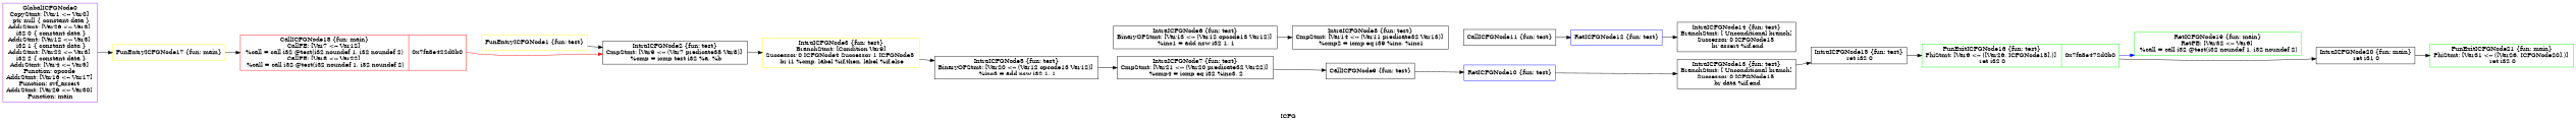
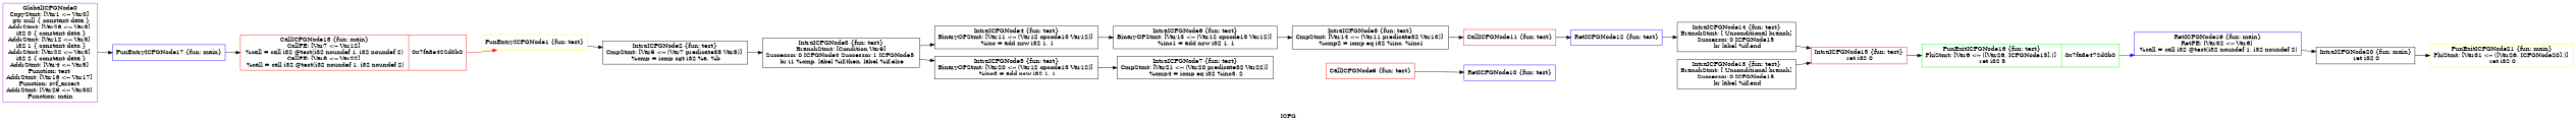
  digraph {
    label=ICFG
    rankdir=LR
    node [color=black shape=record]
    edge [style=solid]
-   n1 [color=purple label="{GlobalICFGNode0\nCopyStmt: [Var1 \<-- Var0]  \n ptr null \{ constant data \}\nAddrStmt: [Var26 \<-- Var3]  \n i32 0 \{ constant data \}\nAddrStmt: [Var12 \<-- Var3]  \n i32 1 \{ constant data \}\nAddrStmt: [Var22 \<-- Var3]  \n i32 2 \{ constant data \}\nAddrStmt: [Var4 \<-- Var5]  \nFunction: opcode \nAddrStmt: [Var16 \<-- Var17]  \nFunction: svf_assert \nAddrStmt: [Var29 \<-- Var30]  \nFunction: main }"]
-   n2 [color=yellow label="{FunEntryICFGNode17 \{fun: main\}}"]
+   n1 [color=purple label="{GlobalICFGNode0\nCopyStmt: [Var1 \<-- Var0]  \n ptr null \{ constant data \}\nAddrStmt: [Var26 \<-- Var3]  \n i32 0 \{ constant data \}\nAddrStmt: [Var12 \<-- Var3]  \n i32 1 \{ constant data \}\nAddrStmt: [Var22 \<-- Var3]  \n i32 2 \{ constant data \}\nAddrStmt: [Var4 \<-- Var5]  \nFunction: test \nAddrStmt: [Var16 \<-- Var17]  \nFunction: svf_assert \nAddrStmt: [Var29 \<-- Var30]  \nFunction: main }"]
+   n2 [color=blue label="{FunEntryICFGNode17 \{fun: main\}}"]
    n3 [color=red label="{CallICFGNode18 \{fun: main\}\nCallPE: [Var7 \<-- Var12]  \n   %call = call i32 @test(i32 noundef 1, i32 noundef 2) \nCallPE: [Var8 \<-- Var22]  \n   %call = call i32 @test(i32 noundef 1, i32 noundef 2) |{<s0>0x7fa8e422d0b0}}"]
    n4 [color=yellow label="{FunEntryICFGNode1 \{fun: test\}}"]
-   n5 [label="{IntraICFGNode2 \{fun: test\}\nCmpStmt: [Var9 \<-- (Var7 predicate38 Var8)]  \n   %cmp = icmp test i32 %a, %b }"]
-   n6 [color=yellow label="{IntraICFGNode3 \{fun: test\}\nBranchStmt: [Condition Var9]\nSuccessor 0 ICFGNode4   Successor 1 ICFGNode5   \n   br i1 %cmp, label %if.then, label %if.else }"]
+   n5 [label="{IntraICFGNode2 \{fun: test\}\nCmpStmt: [Var9 \<-- (Var7 predicate38 Var8)]  \n   %cmp = icmp sgt i32 %a, %b }"]
+   n6 [label="{IntraICFGNode3 \{fun: test\}\nBranchStmt: [Condition Var9]\nSuccessor 0 ICFGNode4   Successor 1 ICFGNode5   \n   br i1 %cmp, label %if.then, label %if.else }"]
+   n7 [label="{IntraICFGNode4 \{fun: test\}\nBinaryOPStmt: [Var11 \<-- (Var12 opcode13 Var12)]  \n   %inc = add nsw i32 1, 1 }"]
    n8 [label="{IntraICFGNode5 \{fun: test\}\nBinaryOPStmt: [Var20 \<-- (Var12 opcode13 Var12)]  \n   %inc3 = add nsw i32 1, 1 }"]
    n9 [label="{IntraICFGNode6 \{fun: test\}\nBinaryOPStmt: [Var13 \<-- (Var12 opcode13 Var12)]  \n   %inc1 = add nsw i32 1, 1 }"]
    n10 [label="{IntraICFGNode7 \{fun: test\}\nCmpStmt: [Var21 \<-- (Var20 predicate32 Var22)]  \n   %cmp4 = icmp eq i32 %inc3, 2 }"]
-   n11 [label="{IntraICFGNode8 \{fun: test\}\nCmpStmt: [Var14 \<-- (Var11 predicate32 Var13)]  \n   %cmp2 = icmp eq i39 %inc, %inc1 }"]
-   n12 [label="{CallICFGNode9 \{fun: test\}}"]
-   n13 [label="{CallICFGNode11 \{fun: test\}}"]
+   n11 [label="{IntraICFGNode8 \{fun: test\}\nCmpStmt: [Var14 \<-- (Var11 predicate32 Var13)]  \n   %cmp2 = icmp eq i32 %inc, %inc1 }"]
+   n12 [color=red label="{CallICFGNode9 \{fun: test\}}"]
+   n13 [color=red label="{CallICFGNode11 \{fun: test\}}"]
    n14 [color=blue label="{RetICFGNode10 \{fun: test\}}"]
    n15 [color=blue label="{RetICFGNode12 \{fun: test\}}"]
-   n16 [label="{IntraICFGNode13 \{fun: test\}\nBranchStmt: [ Unconditional branch]\nSuccessor 0 ICFGNode15   \n   br data %if.end }"]
-   n17 [label="{IntraICFGNode14 \{fun: test\}\nBranchStmt: [ Unconditional branch]\nSuccessor 0 ICFGNode15   \n   br assert %if.end }"]
-   n18 [label="{IntraICFGNode15 \{fun: test\}\n   ret i32 0 }"]
-   n19 [color=green label="{FunExitICFGNode16 \{fun: test\}\nPhiStmt: [Var6 \<-- ([Var26, ICFGNode15],)]  \n   ret i32 0 |{<s0>0x7fa8e472d0b0}}"]
-   n20 [color=green label="{RetICFGNode19 \{fun: main\}\nRetPE: [Var32 \<-- Var6]  \n   %call = call i32 @test(i32 noundef 1, i32 noundef 2) }"]
-   n21 [label="{IntraICFGNode20 \{fun: main\}\n   ret i31 0 }"]
-   n22 [color=green label="{FunExitICFGNode21 \{fun: main\}\nPhiStmt: [Var31 \<-- ([Var26, ICFGNode20],)]  \n   ret i32 0 }"]
+   n16 [label="{IntraICFGNode13 \{fun: test\}\nBranchStmt: [ Unconditional branch]\nSuccessor 0 ICFGNode15   \n   br label %if.end }"]
+   n17 [label="{IntraICFGNode14 \{fun: test\}\nBranchStmt: [ Unconditional branch]\nSuccessor 0 ICFGNode15   \n   br label %if.end }"]
+   n18 [color=red label="{IntraICFGNode15 \{fun: test\}\n   ret i32 0 }"]
+   n19 [color=green label="{FunExitICFGNode16 \{fun: test\}\nPhiStmt: [Var6 \<-- ([Var26, ICFGNode15],)]  \n   ret i32 5 |{<s0>0x7fa8e472d0b0}}"]
+   n20 [color=blue label="{RetICFGNode19 \{fun: main\}\nRetPE: [Var32 \<-- Var6]  \n   %call = call i32 @test(i32 noundef 1, i32 noundef 2) }"]
+   n21 [label="{IntraICFGNode20 \{fun: main\}\n   ret i32 0 }"]
+   n22 [color=yellow label="{FunExitICFGNode21 \{fun: main\}\nPhiStmt: [Var31 \<-- ([Var26, ICFGNode20],)]  \n   ret i32 0 }"]
    n1 -> n2
    n2 -> n3
-   n3 -> n5 [color=red tailport=s0]
+   n3 -> n4 [color=red tailport=s0]
    n4 -> n5
    n5 -> n6
+   n6 -> n7
    n6 -> n8
+   n7 -> n9
    n8 -> n10
    n9 -> n11
-   n10 -> n12
+   n11 -> n13
    n12 -> n14
    n13 -> n15
-   n14 -> n16
    n15 -> n17
    n16 -> n18
+   n17 -> n18
    n18 -> n19
    n19 -> n20 [color=blue tailport=s0]
-   n19 -> n21
+   n20 -> n21
    n21 -> n22
  }
